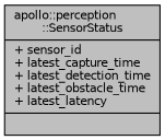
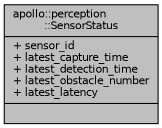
  digraph {
-   n1 [color=black fillcolor=grey75 fontcolor=black fontname=Helvetica fontsize=10 height=0.2 label="{apollo::perception\l::SensorStatus\n|+ sensor_id\l+ latest_capture_time\l+ latest_detection_time\l+ latest_obstacle_time\l+ latest_latency\l|}" shape=record style=filled width=0.4]
+   n1 [color=black fillcolor=grey75 fontcolor=black fontname=Helvetica fontsize=10 height=0.2 label="{apollo::perception\l::SensorStatus\n|+ sensor_id\l+ latest_capture_time\l+ latest_detection_time\l+ latest_obstacle_number\l+ latest_latency\l|}" shape=record style=filled width=0.4]
  }
